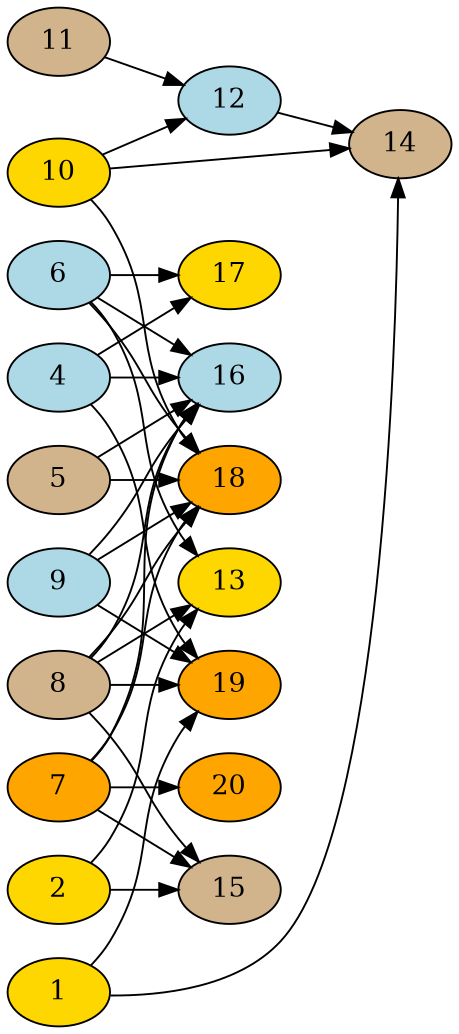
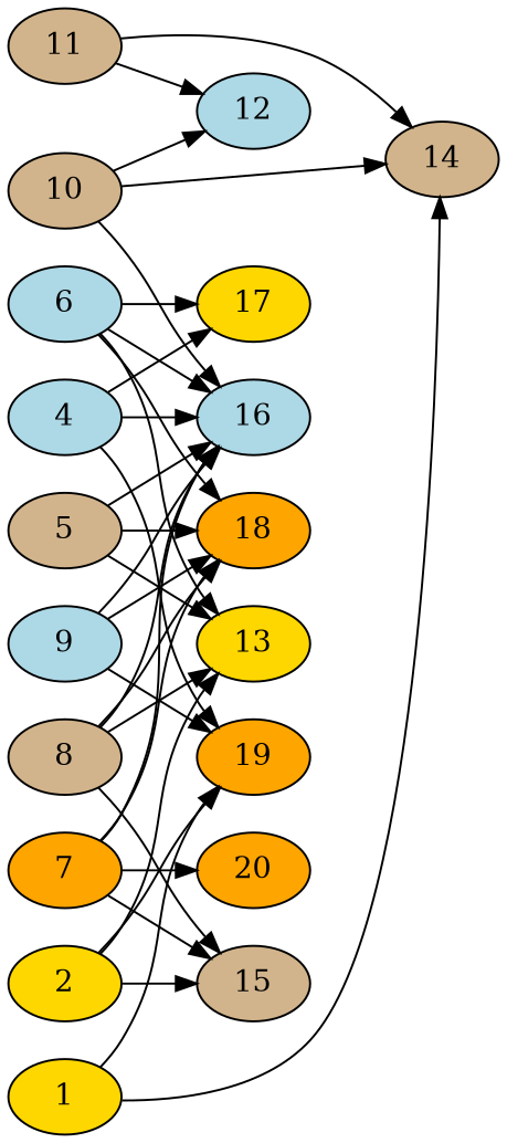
  digraph {
    rankdir=LR
    node [alpha=0.08 fillcolor=gold style=filled]
    1 [expect_size=39201792]
    14 [alpha=0.12 expect_size=32361472 fillcolor=tan]
    19 [alpha=0.15 expect_size=26277888 fillcolor=orange]
    2 [expect_size=49691648]
    13 [alpha=0.14 expect_size=47741952]
    15 [alpha=0.19 expect_size=11304960 fillcolor=tan]
    4 [alpha=0.11 expect_size=15294464 fillcolor=lightblue]
    16 [alpha=0.07 expect_size=17969152 fillcolor=lightblue]
    17 [alpha=0.16 expect_size=43844608]
    5 [alpha=0.03 expect_size=25390080 fillcolor=tan]
    18 [alpha=0.02 expect_size=8306688 fillcolor=orange]
    6 [alpha=0.11 expect_size=12212224 fillcolor=lightblue]
    7 [alpha=0.05 expect_size=50408448 fillcolor=orange]
    20 [alpha=0.13 expect_size=11548672 fillcolor=orange]
    8 [expect_size=29829120 fillcolor=tan]
    9 [alpha=0.14 expect_size=30500864 fillcolor=lightblue]
-   10 [alpha=0.06 expect_size=13086720]
+   10 [alpha=0.06 expect_size=13086720 fillcolor=tan]
    12 [alpha=0.10 expect_size=29309952 fillcolor=lightblue]
    11 [alpha=0.10 expect_size=10762240 fillcolor=tan]
    1 -> 14
    1 -> 19
-   8 -> 19
+   2 -> 19
    2 -> 13
    2 -> 15
    4 -> 19
    4 -> 16
    4 -> 17
+   5 -> 13
    5 -> 16
    5 -> 18
    6 -> 13
    6 -> 16
    6 -> 17
    6 -> 18
    7 -> 15
    7 -> 16
    7 -> 18
    7 -> 20
    8 -> 13
    8 -> 15
    8 -> 16
    8 -> 18
    9 -> 19
    9 -> 16
    9 -> 18
    10 -> 14
-   10 -> 18
+   10 -> 16
    10 -> 12
-   12 -> 14
+   11 -> 14
    11 -> 12
  }
